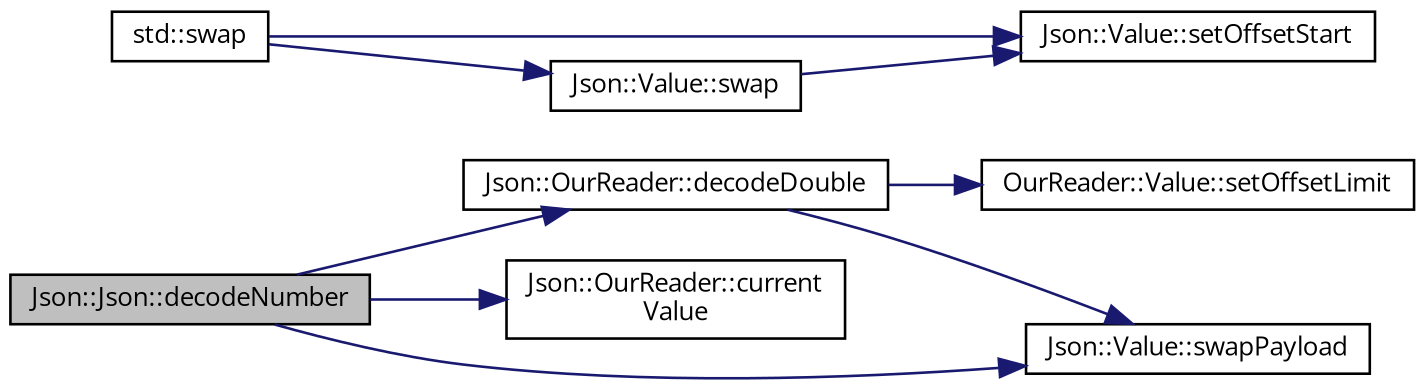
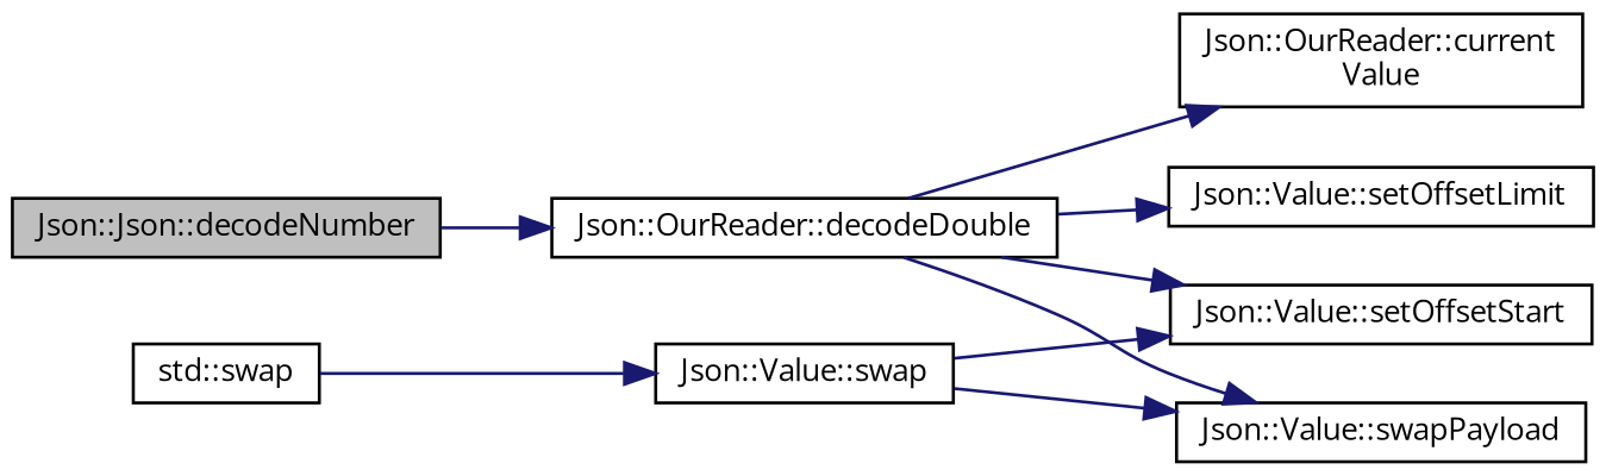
  digraph {
    fontname="Open Sans"
    rankdir=LR
    node [color=black fillcolor=white fontname="Open Sans" fontsize=10 shape=record style=filled]
    edge [color=midnightblue fontname="Open Sans" fontsize=10 labelfontname=Helvetica labelfontsize=10 style=solid]
    n1 [fillcolor=grey75 fontcolor=black height=0.2 label="Json::Json::decodeNumber" width=0.4]
    n2 [height=0.2 label="Json::OurReader::decodeDouble" width=0.4]
    n3 [height=0.2 label="Json::OurReader::current\lValue" width=0.4]
-   n4 [height=0.2 label="OurReader::Value::setOffsetLimit" width=0.4]
+   n4 [height=0.2 label="Json::Value::setOffsetLimit" width=0.4]
    n5 [height=0.2 label="Json::Value::setOffsetStart" width=0.4]
    n6 [height=0.2 label="Json::Value::swapPayload" width=0.4]
    n7 [height=0.2 label="std::swap" width=0.4]
    n8 [height=0.2 label="Json::Value::swap" width=0.4]
    n1 -> n2
-   n1 -> n3
+   n2 -> n3
    n2 -> n4
-   n7 -> n5
+   n2 -> n5
    n2 -> n6
    n7 -> n8
    n8 -> n5
-   n1 -> n6
+   n8 -> n6
  }
